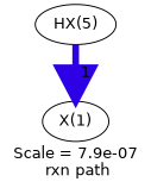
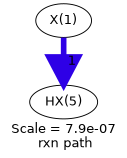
  digraph {
    fontname=Helvetica
    label="Scale = 7.9e-07\l rxn path"
    node [fontname=Helvetica]
    n1 [label="X(1)"]
    n2 [label="HX(5)"]
-   n2 -> n1 [arrowsize=3 color="0.7, 1.5, 0.9" fontname=Helvetica label=" 1" style="setlinewidth(6)"]
+   n1 -> n2 [arrowsize=3 color="0.7, 1.5, 0.9" fontname=Helvetica label=" 1" style="setlinewidth(6)"]
  }
